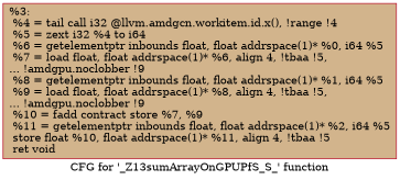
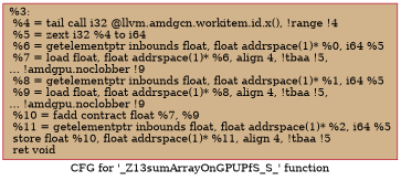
  digraph {
    label="CFG for '_Z13sumArrayOnGPUPfS_S_' function"
    rankdir=LR
-   n1 [color="#b70d28ff" fillcolor=tan label="{%3:\l  %4 = tail call i32 @llvm.amdgcn.workitem.id.x(), !range !4\l  %5 = zext i32 %4 to i64\l  %6 = getelementptr inbounds float, float addrspace(1)* %0, i64 %5\l  %7 = load float, float addrspace(1)* %6, align 4, !tbaa !5,\l... !amdgpu.noclobber !9\l  %8 = getelementptr inbounds float, float addrspace(1)* %1, i64 %5\l  %9 = load float, float addrspace(1)* %8, align 4, !tbaa !5,\l... !amdgpu.noclobber !9\l  %10 = fadd contract store %7, %9\l  %11 = getelementptr inbounds float, float addrspace(1)* %2, i64 %5\l  store float %10, float addrspace(1)* %11, align 4, !tbaa !5\l  ret void\l}" shape=record style=filled]
+   n1 [color="#b70d28ff" fillcolor=tan label="{%3:\l  %4 = tail call i32 @llvm.amdgcn.workitem.id.x(), !range !4\l  %5 = zext i32 %4 to i64\l  %6 = getelementptr inbounds float, float addrspace(1)* %0, i64 %5\l  %7 = load float, float addrspace(1)* %6, align 4, !tbaa !5,\l... !amdgpu.noclobber !9\l  %8 = getelementptr inbounds float, float addrspace(1)* %1, i64 %5\l  %9 = load float, float addrspace(1)* %8, align 4, !tbaa !5,\l... !amdgpu.noclobber !9\l  %10 = fadd contract float %7, %9\l  %11 = getelementptr inbounds float, float addrspace(1)* %2, i64 %5\l  store float %10, float addrspace(1)* %11, align 4, !tbaa !5\l  ret void\l}" shape=record style=filled]
  }
